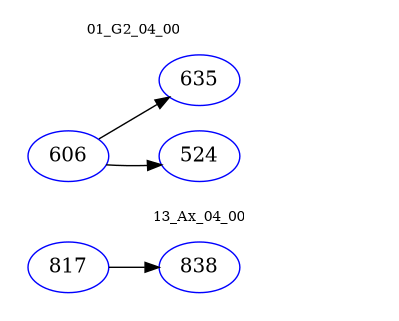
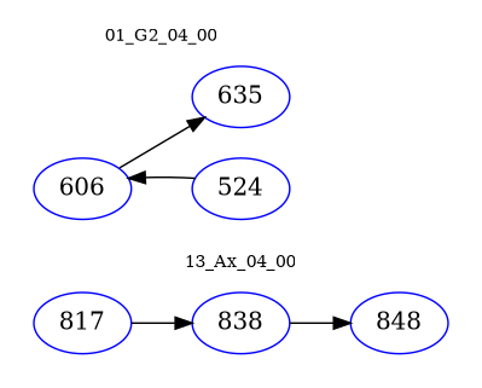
  digraph {
    rankdir=LR
    node [color=blue]
    edge [color=black]
    n1 [label=838]
    n2 [label=817]
+   n3 [label=848]
    n4 [label=606]
    n5 [label=524]
    n6 [label=635]
    subgraph cluster_1 {
      color=white
      fontsize=10
      label="13_Ax_04_00"
      n1
      n2
+     n3
    }
    subgraph cluster_2 {
      color=white
      fontsize=10
      label="01_G2_04_00"
      n4
      n5
      n6
    }
+   n1 -> n3
    n2 -> n1
-   n4 -> n5
+   n5 -> n4
    n4 -> n6
  }
